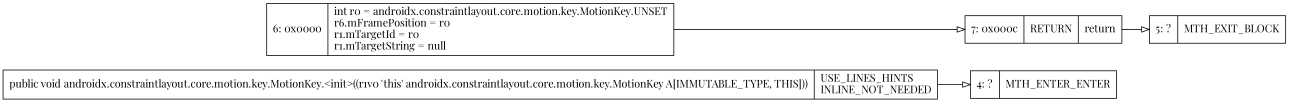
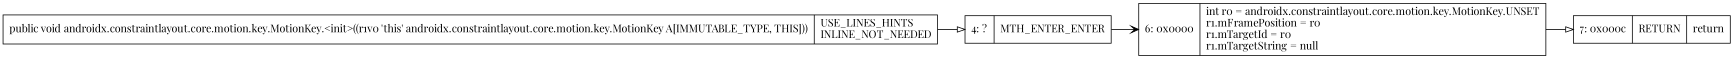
  digraph {
    fontname="Playfair Display"
    rankdir=LR
    node [fontname="Playfair Display" shape=record]
    edge [arrowhead=onormal fontname="Playfair Display"]
    n1 [label="{4\:\ ?|MTH_ENTER_ENTER\l}"]
-   n2 [label="{6\:\ 0x0000|int r0 = androidx.constraintlayout.core.motion.key.MotionKey.UNSET\lr6.mFramePosition = r0\lr1.mTargetId = r0\lr1.mTargetString = null\l}"]
+   n2 [label="{6\:\ 0x0000|int r0 = androidx.constraintlayout.core.motion.key.MotionKey.UNSET\lr1.mFramePosition = r0\lr1.mTargetId = r0\lr1.mTargetString = null\l}"]
    n3 [label="{7\:\ 0x000c|RETURN\l|return\l}"]
-   n4 [label="{5\:\ ?|MTH_EXIT_BLOCK\l}"]
    n5 [label="{public void androidx.constraintlayout.core.motion.key.MotionKey.\<init\>((r1v0 'this' androidx.constraintlayout.core.motion.key.MotionKey A[IMMUTABLE_TYPE, THIS]))  | USE_LINES_HINTS\lINLINE_NOT_NEEDED\l}"]
+   n1 -> n2 [arrowhead=vee]
    n2 -> n3
-   n3 -> n4
    n5 -> n1
  }
